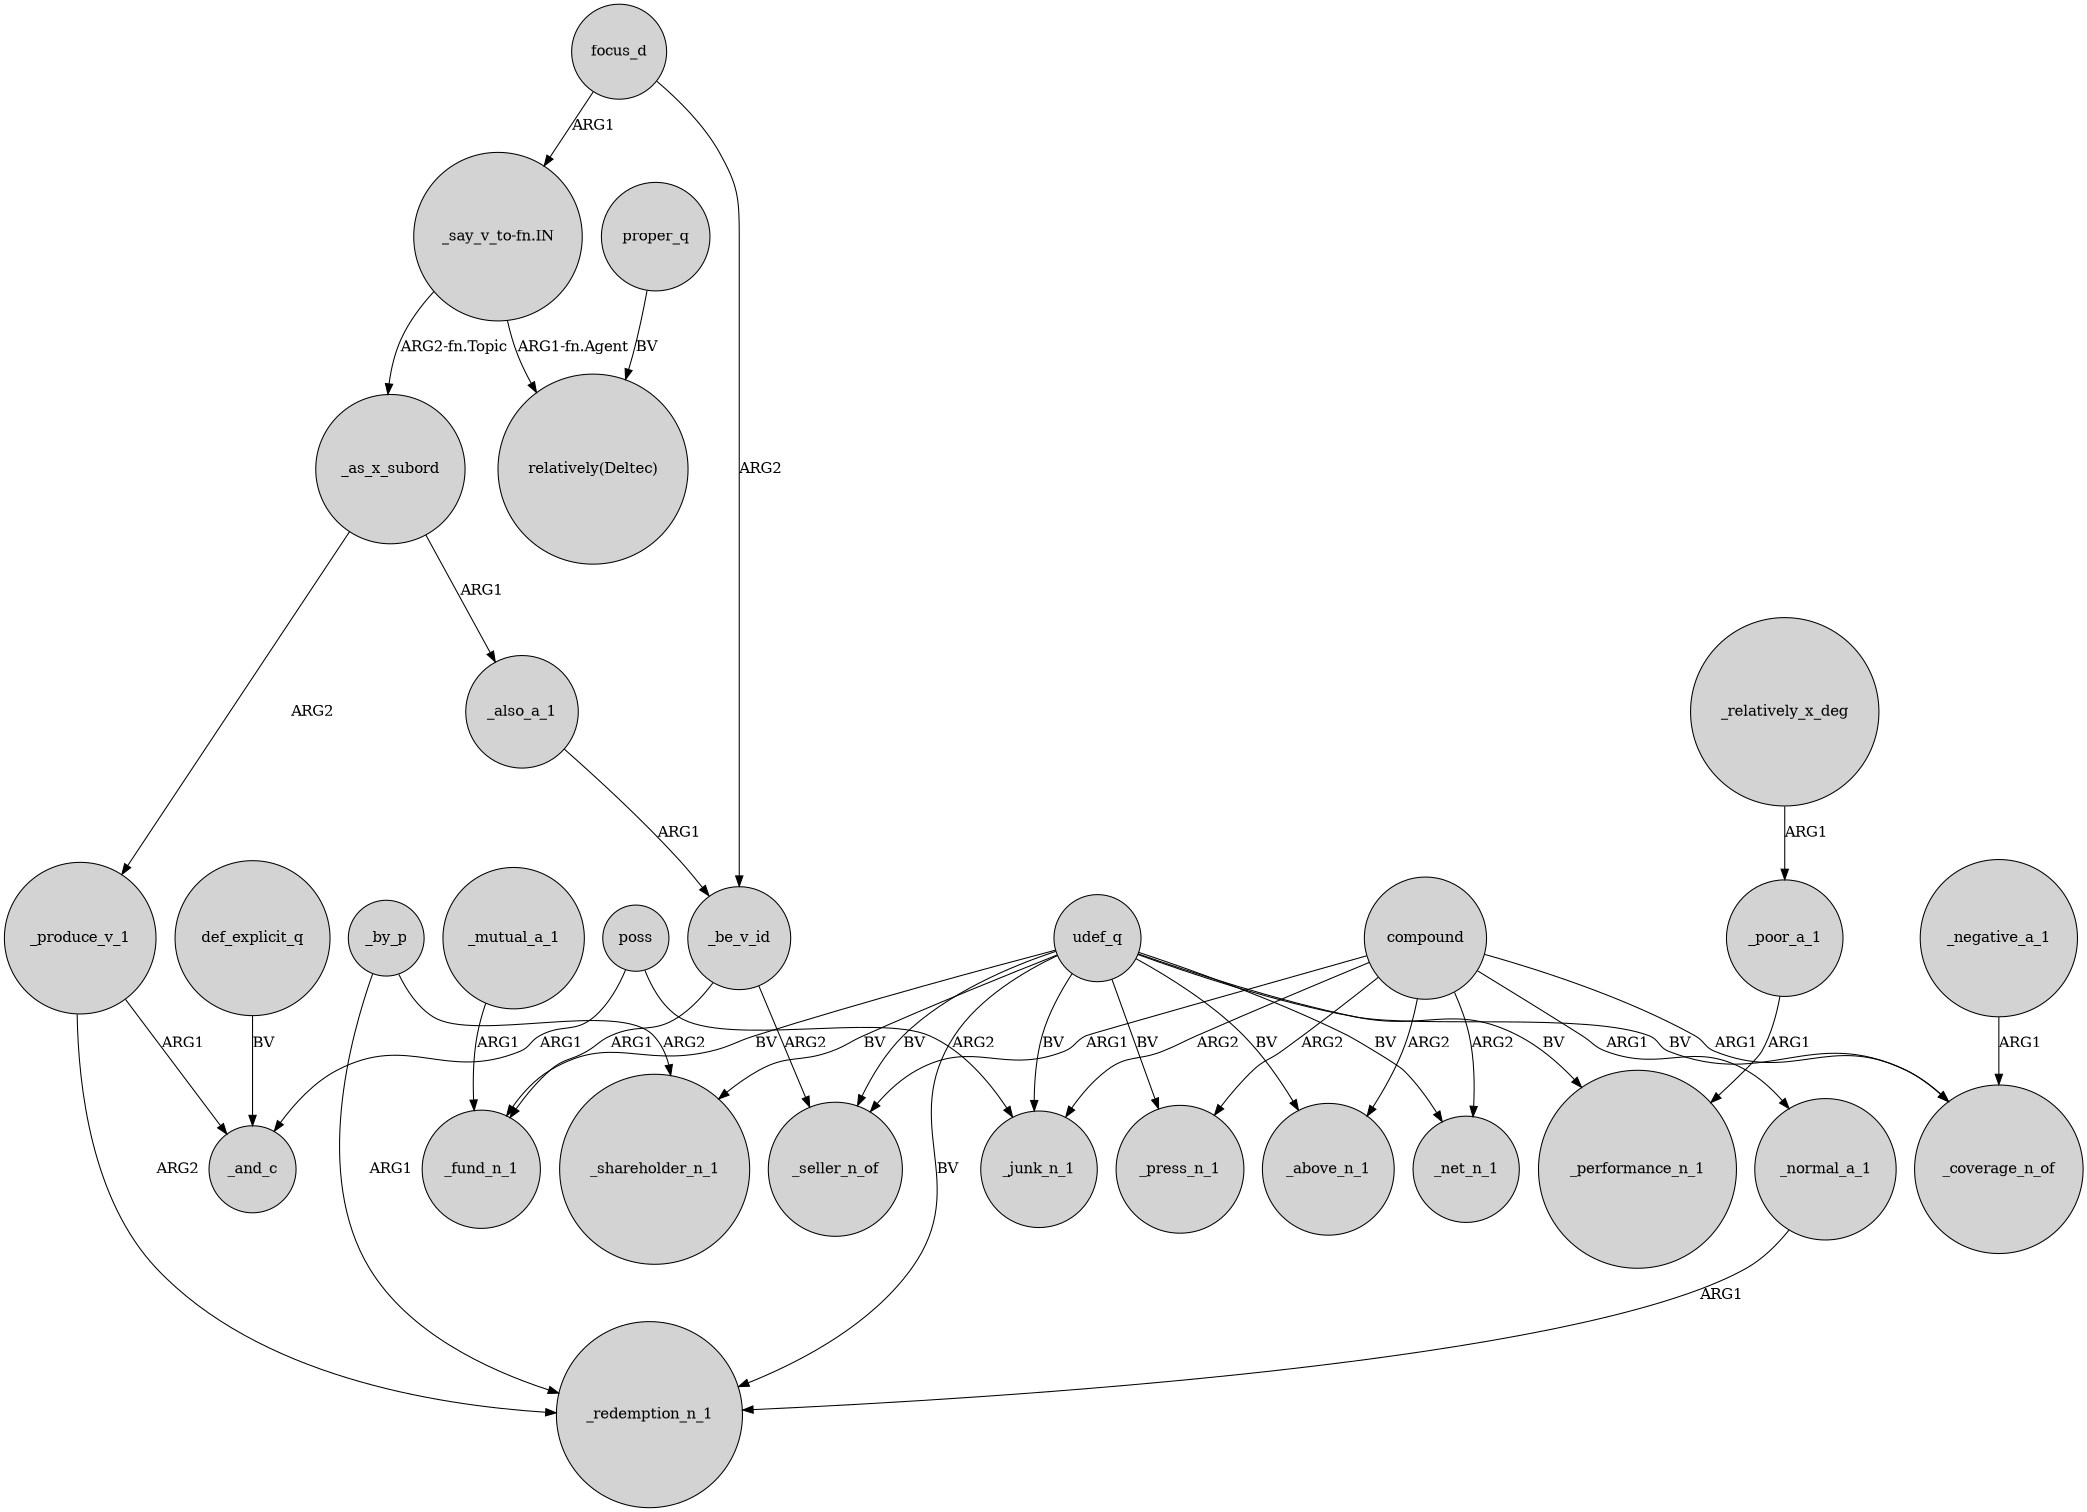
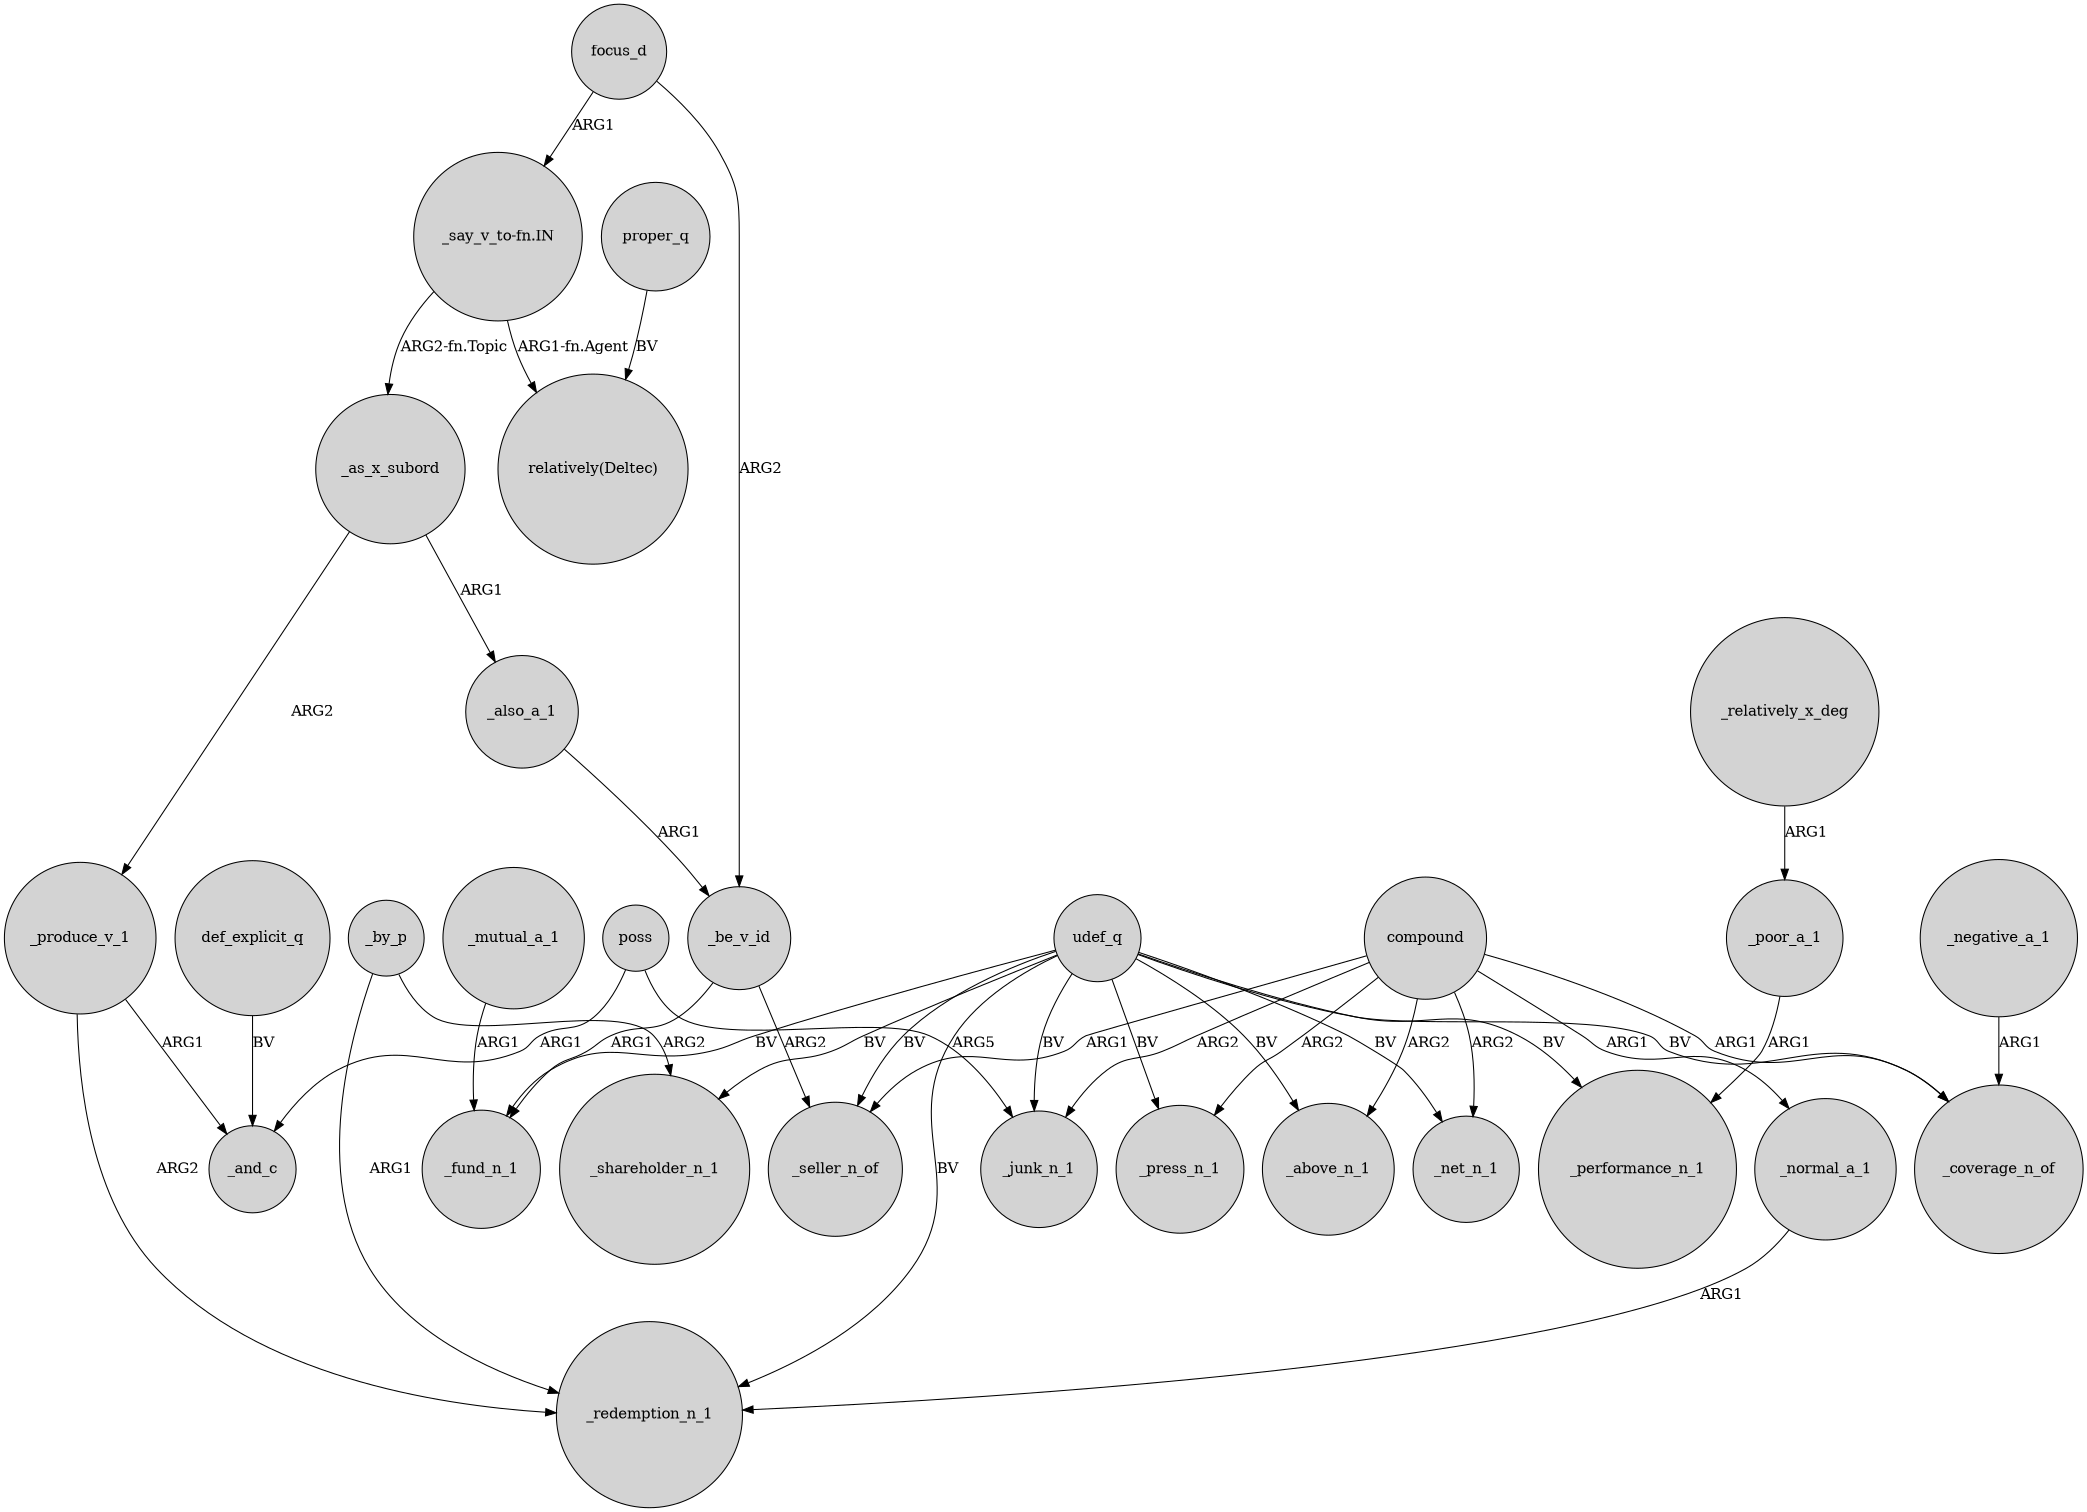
  digraph {
    node [shape=circle style=filled]
    focus_d
    _be_v_id
    "_say_v_to-fn.IN"
    _fund_n_1
    _seller_n_of
    n6 [label="relatively(Deltec)"]
    _as_x_subord
    _relatively_x_deg
    _poor_a_1
    _performance_n_1
    _normal_a_1
    _redemption_n_1
    udef_q
    _press_n_1
    _shareholder_n_1
    _coverage_n_of
    _junk_n_1
    _net_n_1
    _above_n_1
    _by_p
    poss
    _and_c
    _mutual_a_1
    def_explicit_q
    compound
    proper_q
    _produce_v_1
    _also_a_1
    _negative_a_1
    focus_d -> _be_v_id [label=ARG2]
    focus_d -> "_say_v_to-fn.IN" [label=ARG1]
    _be_v_id -> _fund_n_1 [label=ARG1]
    _be_v_id -> _seller_n_of [label=ARG2]
    "_say_v_to-fn.IN" -> n6 [label="ARG1-fn.Agent"]
    "_say_v_to-fn.IN" -> _as_x_subord [label="ARG2-fn.Topic"]
    _as_x_subord -> _produce_v_1 [label=ARG2]
    _as_x_subord -> _also_a_1 [label=ARG1]
    _relatively_x_deg -> _poor_a_1 [label=ARG1]
    _poor_a_1 -> _performance_n_1 [label=ARG1]
    _normal_a_1 -> _redemption_n_1 [label=ARG1]
    udef_q -> _fund_n_1 [label=BV]
    udef_q -> _seller_n_of [label=BV]
    udef_q -> _performance_n_1 [label=BV]
    udef_q -> _redemption_n_1 [label=BV]
    udef_q -> _press_n_1 [label=BV]
    udef_q -> _shareholder_n_1 [label=BV]
    udef_q -> _coverage_n_of [label=BV]
    udef_q -> _junk_n_1 [label=BV]
    udef_q -> _net_n_1 [label=BV]
    udef_q -> _above_n_1 [label=BV]
    _by_p -> _redemption_n_1 [label=ARG1]
    _by_p -> _shareholder_n_1 [label=ARG2]
-   poss -> _junk_n_1 [label=ARG2]
+   poss -> _junk_n_1 [label=ARG5]
    poss -> _and_c [label=ARG1]
    _mutual_a_1 -> _fund_n_1 [label=ARG1]
    def_explicit_q -> _and_c [label=BV]
    compound -> _seller_n_of [label=ARG1]
    compound -> _normal_a_1 [label=ARG1]
    compound -> _press_n_1 [label=ARG2]
    compound -> _coverage_n_of [label=ARG1]
    compound -> _junk_n_1 [label=ARG2]
    compound -> _net_n_1 [label=ARG2]
    compound -> _above_n_1 [label=ARG2]
    proper_q -> n6 [label=BV]
    _produce_v_1 -> _redemption_n_1 [label=ARG2]
    _produce_v_1 -> _and_c [label=ARG1]
    _also_a_1 -> _be_v_id [label=ARG1]
    _negative_a_1 -> _coverage_n_of [label=ARG1]
  }
